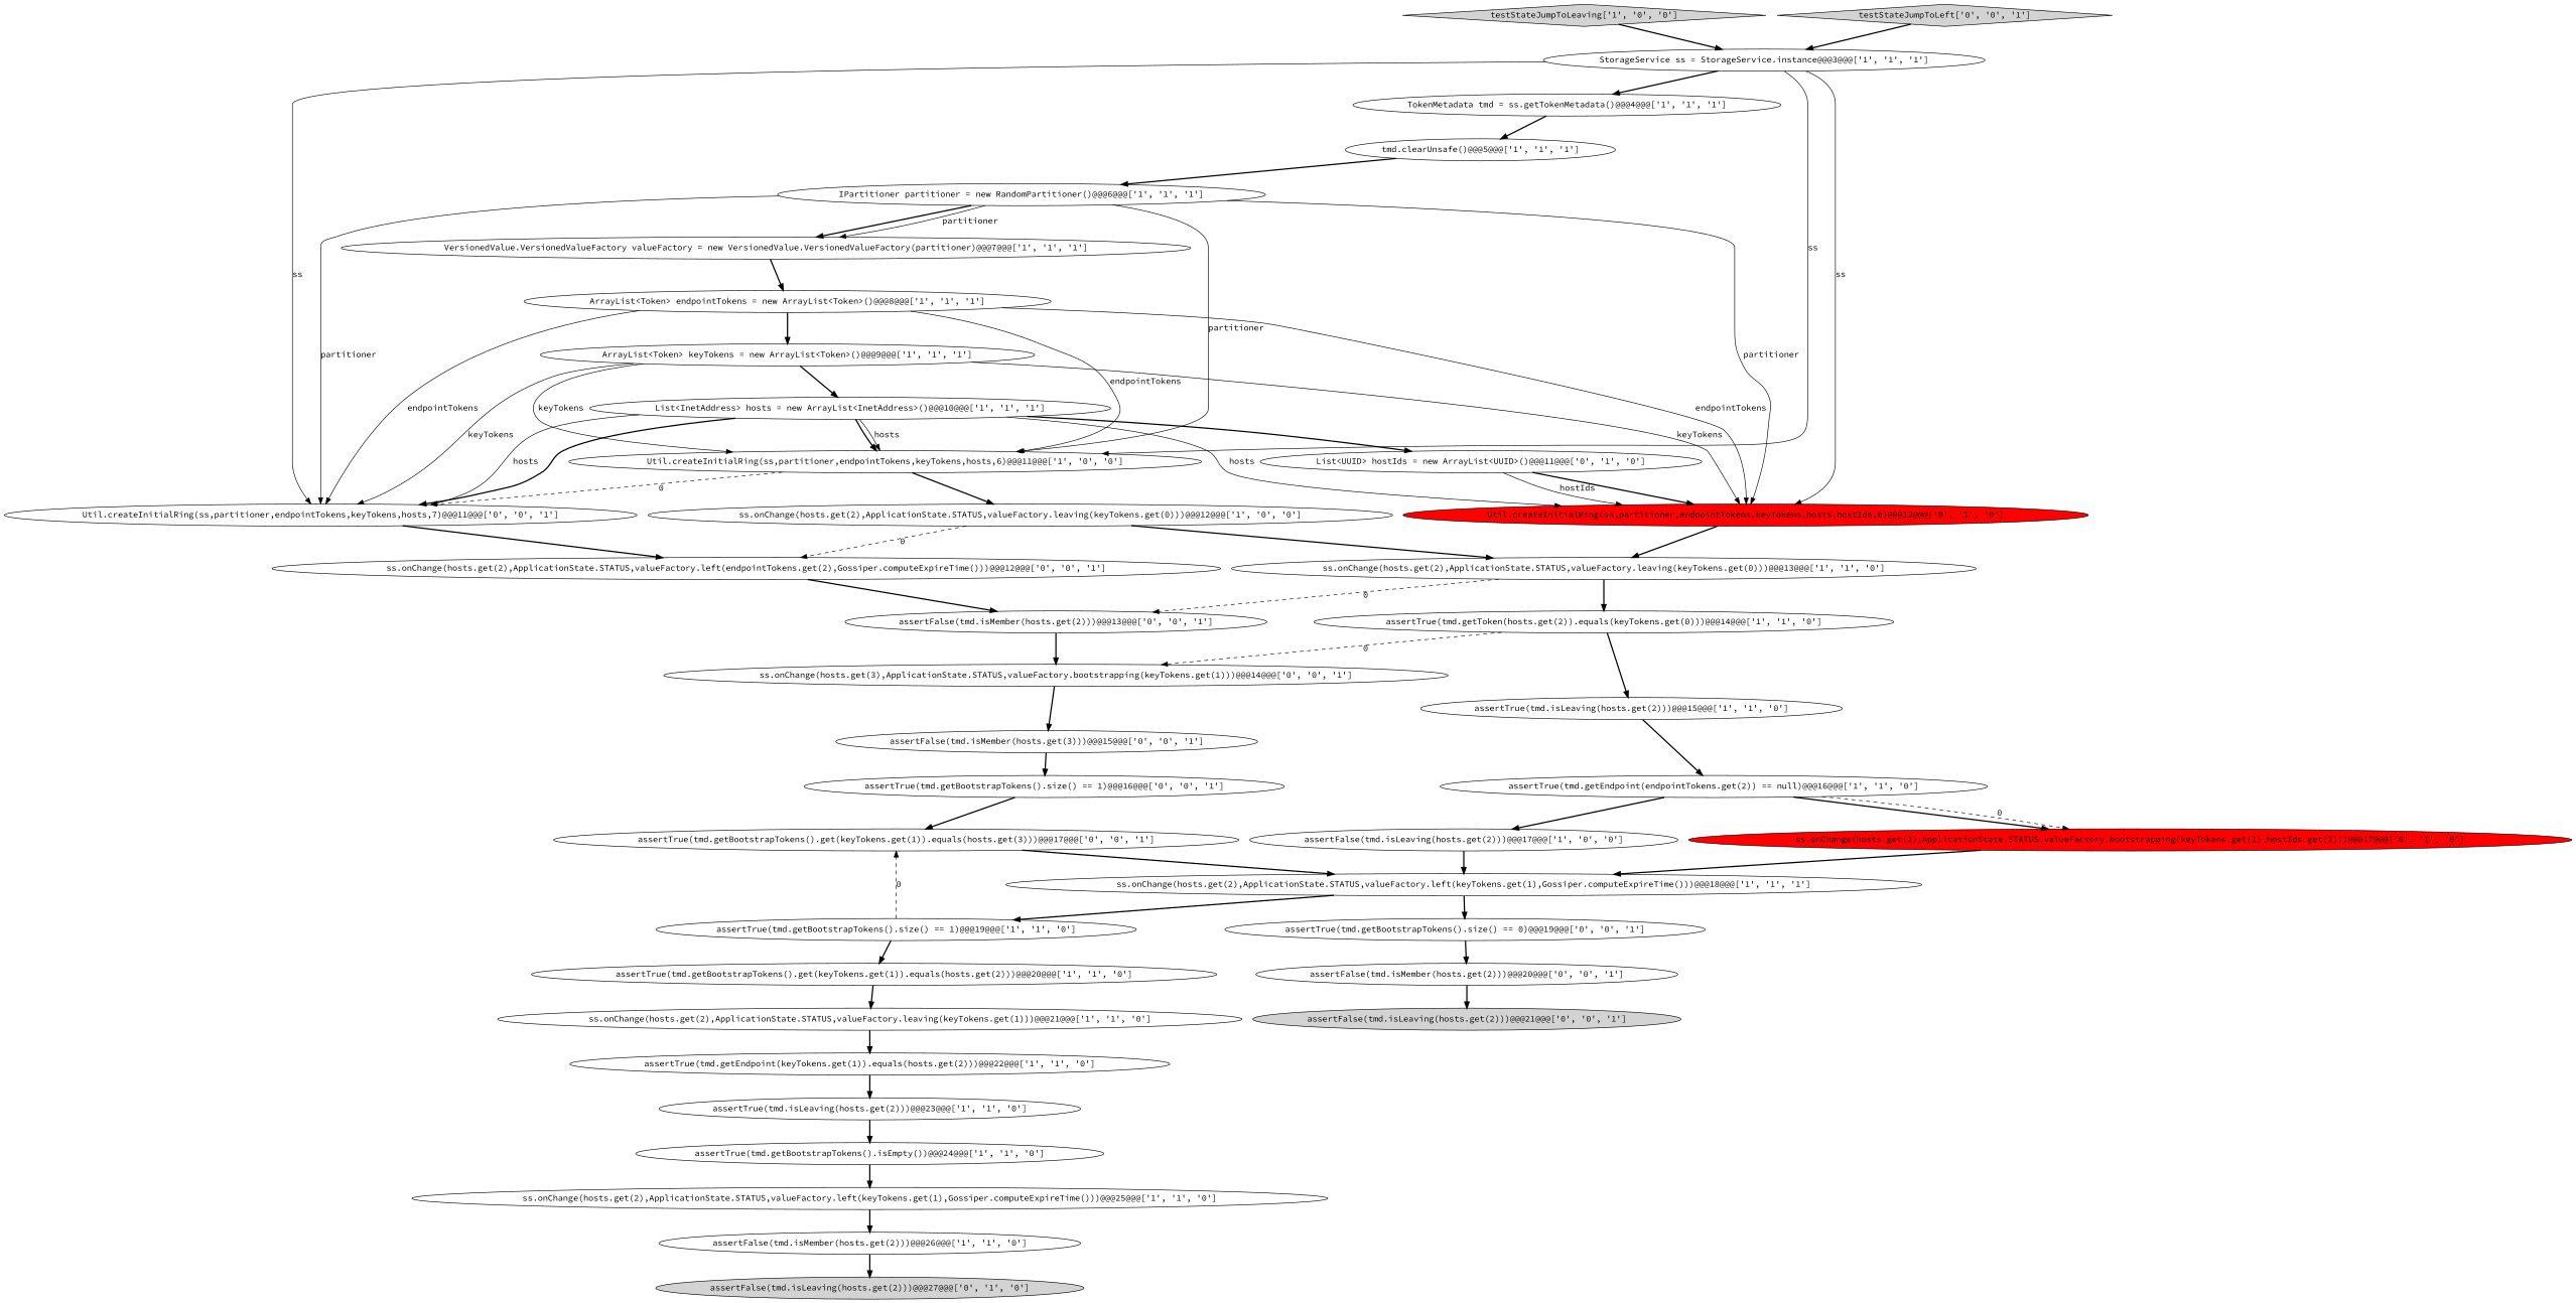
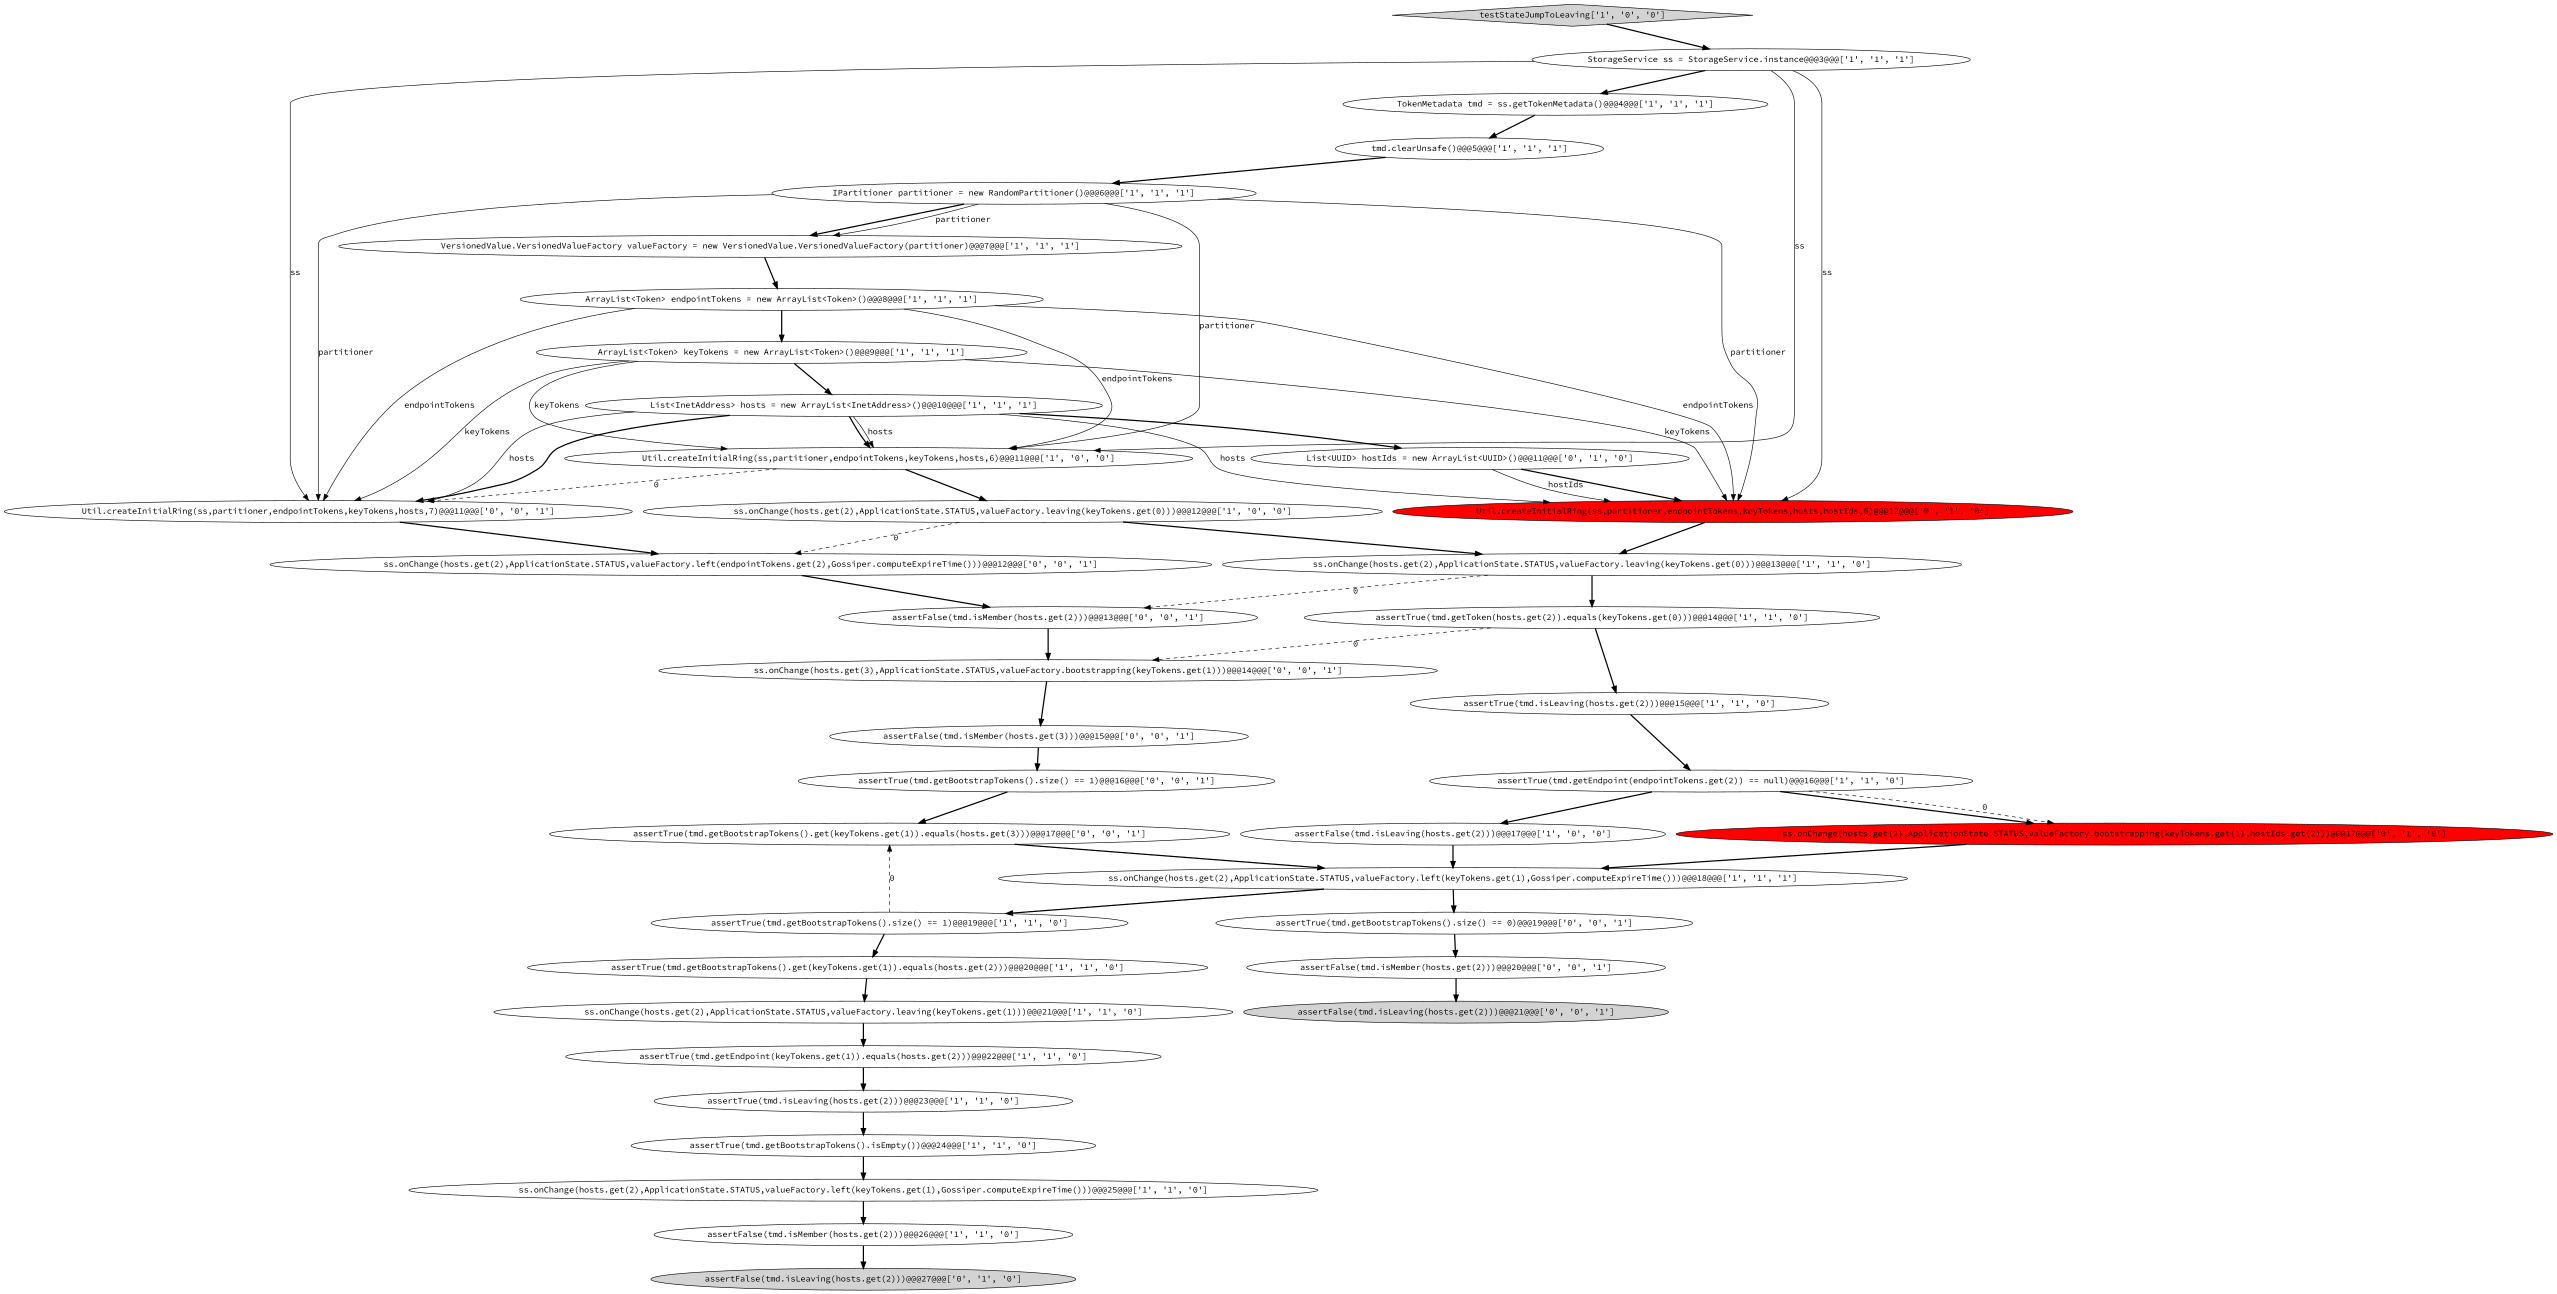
  digraph {
    fontname="Source Code Pro"
    node [fillcolor=white fontname="Source Code Pro" shape=ellipse style=filled]
    edge [fontname="Source Code Pro" style=bold]
    n1 [fillcolor=lightgray label="testStateJumpToLeaving['1', '0', '0']" shape=diamond]
    n2 [label="StorageService ss = StorageService.instance@@@3@@@['1', '1', '1']"]
    n3 [label="Util.createInitialRing(ss,partitioner,endpointTokens,keyTokens,hosts,6)@@@11@@@['1', '0', '0']"]
    n4 [fillcolor=red label="Util.createInitialRing(ss,partitioner,endpointTokens,keyTokens,hosts,hostIds,6)@@@12@@@['0', '1', '0']"]
    n5 [label="Util.createInitialRing(ss,partitioner,endpointTokens,keyTokens,hosts,7)@@@11@@@['0', '0', '1']"]
    n6 [label="TokenMetadata tmd = ss.getTokenMetadata()@@@4@@@['1', '1', '1']"]
    n7 [label="ss.onChange(hosts.get(2),ApplicationState.STATUS,valueFactory.leaving(keyTokens.get(0)))@@@13@@@['1', '1', '0']"]
    n8 [label="assertTrue(tmd.getToken(hosts.get(2)).equals(keyTokens.get(0)))@@@14@@@['1', '1', '0']"]
    n9 [label="assertFalse(tmd.isMember(hosts.get(2)))@@@13@@@['0', '0', '1']"]
    n10 [label="assertTrue(tmd.isLeaving(hosts.get(2)))@@@15@@@['1', '1', '0']"]
    n11 [label="ss.onChange(hosts.get(3),ApplicationState.STATUS,valueFactory.bootstrapping(keyTokens.get(1)))@@@14@@@['0', '0', '1']"]
    n12 [label="assertTrue(tmd.getBootstrapTokens().get(keyTokens.get(1)).equals(hosts.get(2)))@@@20@@@['1', '1', '0']"]
    n13 [label="ss.onChange(hosts.get(2),ApplicationState.STATUS,valueFactory.leaving(keyTokens.get(1)))@@@21@@@['1', '1', '0']"]
    n14 [label="assertTrue(tmd.getEndpoint(keyTokens.get(1)).equals(hosts.get(2)))@@@22@@@['1', '1', '0']"]
    n15 [label="List<InetAddress> hosts = new ArrayList<InetAddress>()@@@10@@@['1', '1', '1']"]
    n16 [label="List<UUID> hostIds = new ArrayList<UUID>()@@@11@@@['0', '1', '0']"]
    n17 [label="ss.onChange(hosts.get(2),ApplicationState.STATUS,valueFactory.leaving(keyTokens.get(0)))@@@12@@@['1', '0', '0']"]
    n18 [label="ss.onChange(hosts.get(2),ApplicationState.STATUS,valueFactory.left(endpointTokens.get(2),Gossiper.computeExpireTime()))@@@12@@@['0', '0', '1']"]
    n19 [label="assertFalse(tmd.isMember(hosts.get(2)))@@@26@@@['1', '1', '0']"]
    n20 [fillcolor=lightgray label="assertFalse(tmd.isLeaving(hosts.get(2)))@@@27@@@['0', '1', '0']"]
    n21 [label="assertTrue(tmd.getBootstrapTokens().size() == 1)@@@16@@@['0', '0', '1']"]
    n22 [label="assertTrue(tmd.getBootstrapTokens().get(keyTokens.get(1)).equals(hosts.get(3)))@@@17@@@['0', '0', '1']"]
    n23 [label="ss.onChange(hosts.get(2),ApplicationState.STATUS,valueFactory.left(keyTokens.get(1),Gossiper.computeExpireTime()))@@@18@@@['1', '1', '1']"]
    n24 [label="IPartitioner partitioner = new RandomPartitioner()@@@6@@@['1', '1', '1']"]
    n25 [label="VersionedValue.VersionedValueFactory valueFactory = new VersionedValue.VersionedValueFactory(partitioner)@@@7@@@['1', '1', '1']"]
    n26 [label="ArrayList<Token> endpointTokens = new ArrayList<Token>()@@@8@@@['1', '1', '1']"]
    n27 [label="tmd.clearUnsafe()@@@5@@@['1', '1', '1']"]
-   n28 [fillcolor=lightgray label="testStateJumpToLeft['0', '0', '1']" shape=diamond]
    n29 [fillcolor=lightgray label="assertFalse(tmd.isLeaving(hosts.get(2)))@@@21@@@['0', '0', '1']"]
    n30 [label="assertFalse(tmd.isLeaving(hosts.get(2)))@@@17@@@['1', '0', '0']"]
    n31 [label="assertTrue(tmd.getBootstrapTokens().size() == 1)@@@19@@@['1', '1', '0']"]
    n32 [label="assertTrue(tmd.getBootstrapTokens().size() == 0)@@@19@@@['0', '0', '1']"]
    n33 [label="assertTrue(tmd.isLeaving(hosts.get(2)))@@@23@@@['1', '1', '0']"]
    n34 [label="assertTrue(tmd.getBootstrapTokens().isEmpty())@@@24@@@['1', '1', '0']"]
    n35 [label="assertTrue(tmd.getEndpoint(endpointTokens.get(2)) == null)@@@16@@@['1', '1', '0']"]
    n36 [fillcolor=red label="ss.onChange(hosts.get(2),ApplicationState.STATUS,valueFactory.bootstrapping(keyTokens.get(1),hostIds.get(2)))@@@17@@@['0', '1', '0']"]
    n37 [label="assertFalse(tmd.isMember(hosts.get(2)))@@@20@@@['0', '0', '1']"]
    n38 [label="assertFalse(tmd.isMember(hosts.get(3)))@@@15@@@['0', '0', '1']"]
    n39 [label="ss.onChange(hosts.get(2),ApplicationState.STATUS,valueFactory.left(keyTokens.get(1),Gossiper.computeExpireTime()))@@@25@@@['1', '1', '0']"]
    n40 [label="ArrayList<Token> keyTokens = new ArrayList<Token>()@@@9@@@['1', '1', '1']"]
    n1 -> n2
    n2 -> n3 [label=ss style=solid]
    n2 -> n4 [label=ss style=solid]
    n2 -> n5 [label=ss style=solid]
    n2 -> n6
    n3 -> n5 [label=0 style=dashed]
    n3 -> n17
    n4 -> n7
    n5 -> n18
    n6 -> n27
    n7 -> n8
    n7 -> n9 [label=0 style=dashed]
    n8 -> n10
    n8 -> n11 [label=0 style=dashed]
    n9 -> n11
    n10 -> n35
    n11 -> n38
    n12 -> n13
    n13 -> n14
    n14 -> n33
    n15 -> n3
    n15 -> n3 [label=hosts style=solid]
    n15 -> n4 [label=hosts style=solid]
    n15 -> n5 [label=hosts style=solid]
    n15 -> n5
    n15 -> n16
    n16 -> n4
    n16 -> n4 [label=hostIds style=solid]
    n17 -> n7
    n17 -> n18 [label=0 style=dashed]
    n18 -> n9
    n19 -> n20
    n21 -> n22
    n22 -> n23
    n23 -> n31
    n23 -> n32
    n24 -> n3 [label=partitioner style=solid]
    n24 -> n4 [label=partitioner style=solid]
    n24 -> n5 [label=partitioner style=solid]
    n24 -> n25
    n24 -> n25 [label=partitioner style=solid]
    n25 -> n26
    n26 -> n3 [label=endpointTokens style=solid]
    n26 -> n4 [label=endpointTokens style=solid]
    n26 -> n5 [label=endpointTokens style=solid]
    n26 -> n40
    n27 -> n24
-   n28 -> n2
    n30 -> n23
    n31 -> n12
    n31 -> n22 [label=0 style=dashed]
    n32 -> n37
    n33 -> n34
    n34 -> n39
    n35 -> n30
    n35 -> n36
    n35 -> n36 [label=0 style=dashed]
    n36 -> n23
    n37 -> n29
    n38 -> n21
    n39 -> n19
    n40 -> n3 [label=keyTokens style=solid]
    n40 -> n4 [label=keyTokens style=solid]
    n40 -> n5 [label=keyTokens style=solid]
    n40 -> n15
  }
